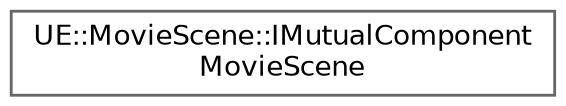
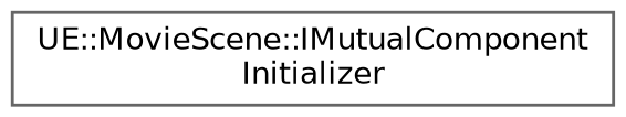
  digraph {
    rankdir=LR
-   n1 [color=grey40 fillcolor=white fontname=Helvetica fontsize=10 height=0.2 label="UE::MovieScene::IMutualComponent\lMovieScene" shape=box style=filled width=0.4]
+   n1 [color=grey40 fillcolor=white fontname=Helvetica fontsize=10 height=0.2 label="UE::MovieScene::IMutualComponent\lInitializer" shape=box style=filled width=0.4]
  }
